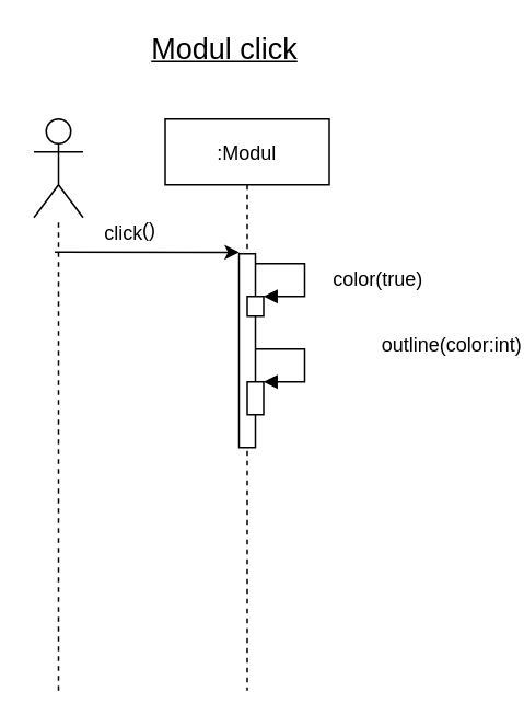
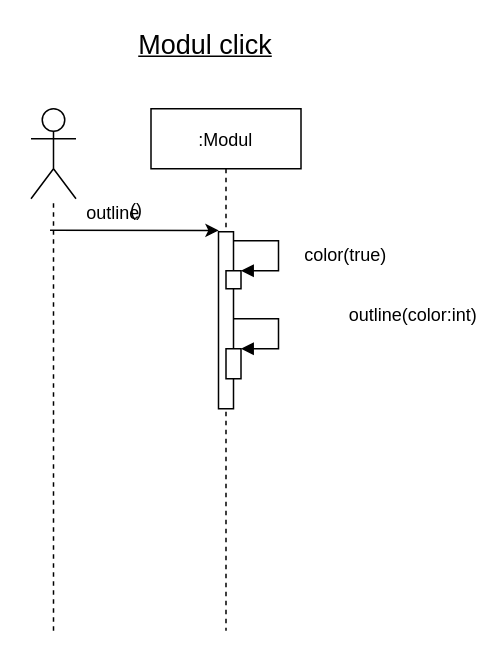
  <mxCell id="0" />
  <mxCell id="1" parent="0" />
  <mxCell id="2" value=":Modul" style="shape=umlLifeline;perimeter=lifelinePerimeter;container=1;collapsible=0;recursiveResize=0;rounded=0;shadow=0;strokeWidth=1;" parent="1" vertex="1"><mxGeometry x="100" y="72" width="100" height="348" as="geometry" /></mxCell>
  <mxCell id="3" value="" style="points=[];perimeter=orthogonalPerimeter;rounded=0;shadow=0;strokeWidth=1;" parent="2" vertex="1"><mxGeometry x="45" y="82" width="10" height="118" as="geometry" /></mxCell>
  <mxCell id="4" value="" style="html=1;points=[];perimeter=orthogonalPerimeter;" parent="2" vertex="1"><mxGeometry x="50" y="108" width="10" height="12" as="geometry" /></mxCell>
  <mxCell id="5" value="" style="edgeStyle=orthogonalEdgeStyle;html=1;align=left;spacingLeft=2;endArrow=block;rounded=0;entryX=1;entryY=0;" parent="2" target="4" edge="1"><mxGeometry relative="1" as="geometry"><mxPoint x="55" y="88" as="sourcePoint" /><Array as="points"><mxPoint x="85" y="88" /></Array></mxGeometry></mxCell>
  <mxCell id="6" value="" style="html=1;points=[];perimeter=orthogonalPerimeter;" parent="2" vertex="1"><mxGeometry x="50" y="160" width="10" height="20" as="geometry" /></mxCell>
  <mxCell id="7" value="" style="edgeStyle=orthogonalEdgeStyle;html=1;align=left;spacingLeft=2;endArrow=block;rounded=0;entryX=1;entryY=0;" parent="2" target="6" edge="1"><mxGeometry relative="1" as="geometry"><mxPoint x="55" y="140" as="sourcePoint" /><Array as="points"><mxPoint x="85" y="140" /></Array></mxGeometry></mxCell>
  <mxCell id="8" value="" style="shape=umlActor;verticalLabelPosition=bottom;verticalAlign=top;html=1;outlineConnect=0;" parent="1" vertex="1"><mxGeometry x="20" y="72" width="30" height="60" as="geometry" /></mxCell>
  <mxCell id="9" value="" style="endArrow=none;dashed=1;html=1;" parent="1" target="8" edge="1"><mxGeometry width="50" height="50" relative="1" as="geometry"><mxPoint x="35" y="420" as="sourcePoint" /><mxPoint x="160" y="392" as="targetPoint" /></mxGeometry></mxCell>
  <mxCell id="10" value="&lt;font style=&quot;font-size: 18px&quot;&gt;&lt;u&gt;Modul click&lt;/u&gt;&lt;/font&gt;" style="text;html=1;strokeColor=none;fillColor=none;align=center;verticalAlign=middle;whiteSpace=wrap;rounded=0;" parent="1" vertex="1"><mxGeometry x="33.69" y="20" width="205" height="20" as="geometry" /></mxCell>
  <mxCell id="11" value="" style="endArrow=classic;html=1;entryX=0.021;entryY=0.007;entryDx=0;entryDy=0;entryPerimeter=0;" parent="1" edge="1"><mxGeometry width="50" height="50" relative="1" as="geometry"><mxPoint x="32.69" y="153" as="sourcePoint" /><mxPoint x="145.21" y="153.106" as="targetPoint" /></mxGeometry></mxCell>
- <mxCell id="12" value="click" style="text;html=1;strokeColor=none;fillColor=none;align=center;verticalAlign=middle;whiteSpace=wrap;rounded=0;" parent="1" vertex="1"><mxGeometry x="40" y="132" width="70" height="20" as="geometry" /></mxCell>
+ <mxCell id="12" value="outline" style="text;html=1;strokeColor=none;fillColor=none;align=center;verticalAlign=middle;whiteSpace=wrap;rounded=0;" parent="1" vertex="1"><mxGeometry x="40" y="132" width="70" height="20" as="geometry" /></mxCell>
  <mxCell id="13" value="color(true)" style="text;html=1;strokeColor=none;fillColor=none;align=center;verticalAlign=middle;whiteSpace=wrap;rounded=0;sketch=0;" parent="1" vertex="1"><mxGeometry x="180" y="160" width="100" height="20" as="geometry" /></mxCell>
  <mxCell id="14" value="outline(color:int)" style="text;html=1;strokeColor=none;fillColor=none;align=center;verticalAlign=middle;whiteSpace=wrap;rounded=0;sketch=0;" parent="1" vertex="1"><mxGeometry x="255" y="200" width="40" height="20" as="geometry" /></mxCell>
  <mxCell id="15" value="()" style="text;html=1;align=center;verticalAlign=middle;resizable=0;points=[];autosize=1;strokeColor=none;" parent="1" vertex="1"><mxGeometry x="80" y="130" width="20" height="20" as="geometry" /></mxCell>
